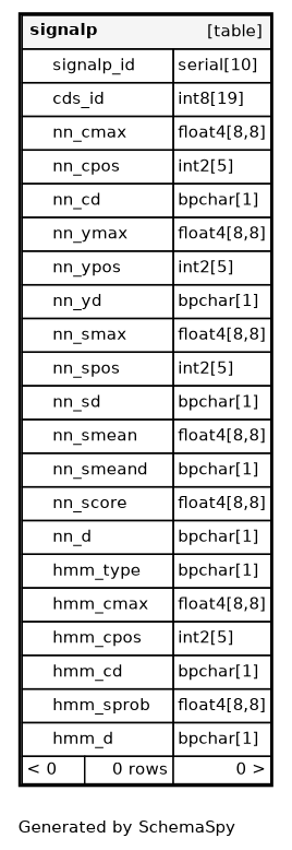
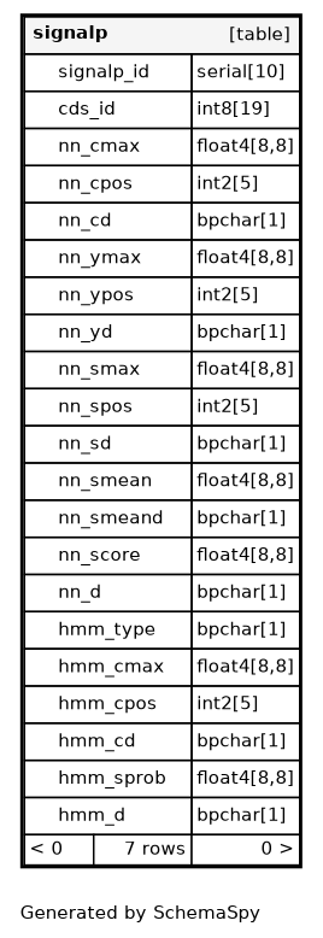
  digraph {
    bgcolor="#ffffff"
    fontname=Helvetica
    fontsize=11
    label="\nGenerated by SchemaSpy"
    labeljust=l
    nodesep=0.18
    rankdir=RL
    ranksep=0.46
    ration=compress
-   n1 [fontname=Helvetica fontsize=11 label=<     <TABLE BORDER="2" CELLBORDER="1" CELLSPACING="0" BGCOLOR="#ffffff">       <TR><TD COLSPAN="4"  BGCOLOR="#f5f5f5"><TABLE BORDER="0" CELLSPACING="0"><TR><TD ALIGN="LEFT" FIXEDSIZE="TRUE" WIDTH="49" HEIGHT="16"><B>signalp</B></TD><TD ALIGN="RIGHT">[table]</TD></TR></TABLE></TD></TR>       <TR><TD PORT="signalp_id" COLSPAN="2" ALIGN="LEFT"><TABLE BORDER="0" CELLSPACING="0" ALIGN="LEFT"><TR ALIGN="LEFT"><TD ALIGN="LEFT" FIXEDSIZE="TRUE" WIDTH="15" HEIGHT="16"></TD><TD ALIGN="LEFT" FIXEDSIZE="TRUE" WIDTH="78" HEIGHT="16">signalp_id</TD></TR></TABLE></TD><TD PORT="signalp_id.type" ALIGN="LEFT">serial[10]</TD></TR>       <TR><TD PORT="cds_id" COLSPAN="2" ALIGN="LEFT"><TABLE BORDER="0" CELLSPACING="0" ALIGN="LEFT"><TR ALIGN="LEFT"><TD ALIGN="LEFT" FIXEDSIZE="TRUE" WIDTH="15" HEIGHT="16"></TD><TD ALIGN="LEFT" FIXEDSIZE="TRUE" WIDTH="78" HEIGHT="16">cds_id</TD></TR></TABLE></TD><TD PORT="cds_id.type" ALIGN="LEFT">int8[19]</TD></TR>       <TR><TD PORT="nn_cmax" COLSPAN="2" ALIGN="LEFT"><TABLE BORDER="0" CELLSPACING="0" ALIGN="LEFT"><TR ALIGN="LEFT"><TD ALIGN="LEFT" FIXEDSIZE="TRUE" WIDTH="15" HEIGHT="16"></TD><TD ALIGN="LEFT" FIXEDSIZE="TRUE" WIDTH="78" HEIGHT="16">nn_cmax</TD></TR></TABLE></TD><TD PORT="nn_cmax.type" ALIGN="LEFT">float4[8,8]</TD></TR>       <TR><TD PORT="nn_cpos" COLSPAN="2" ALIGN="LEFT"><TABLE BORDER="0" CELLSPACING="0" ALIGN="LEFT"><TR ALIGN="LEFT"><TD ALIGN="LEFT" FIXEDSIZE="TRUE" WIDTH="15" HEIGHT="16"></TD><TD ALIGN="LEFT" FIXEDSIZE="TRUE" WIDTH="78" HEIGHT="16">nn_cpos</TD></TR></TABLE></TD><TD PORT="nn_cpos.type" ALIGN="LEFT">int2[5]</TD></TR>       <TR><TD PORT="nn_cd" COLSPAN="2" ALIGN="LEFT"><TABLE BORDER="0" CELLSPACING="0" ALIGN="LEFT"><TR ALIGN="LEFT"><TD ALIGN="LEFT" FIXEDSIZE="TRUE" WIDTH="15" HEIGHT="16"></TD><TD ALIGN="LEFT" FIXEDSIZE="TRUE" WIDTH="78" HEIGHT="16">nn_cd</TD></TR></TABLE></TD><TD PORT="nn_cd.type" ALIGN="LEFT">bpchar[1]</TD></TR>       <TR><TD PORT="nn_ymax" COLSPAN="2" ALIGN="LEFT"><TABLE BORDER="0" CELLSPACING="0" ALIGN="LEFT"><TR ALIGN="LEFT"><TD ALIGN="LEFT" FIXEDSIZE="TRUE" WIDTH="15" HEIGHT="16"></TD><TD ALIGN="LEFT" FIXEDSIZE="TRUE" WIDTH="78" HEIGHT="16">nn_ymax</TD></TR></TABLE></TD><TD PORT="nn_ymax.type" ALIGN="LEFT">float4[8,8]</TD></TR>       <TR><TD PORT="nn_ypos" COLSPAN="2" ALIGN="LEFT"><TABLE BORDER="0" CELLSPACING="0" ALIGN="LEFT"><TR ALIGN="LEFT"><TD ALIGN="LEFT" FIXEDSIZE="TRUE" WIDTH="15" HEIGHT="16"></TD><TD ALIGN="LEFT" FIXEDSIZE="TRUE" WIDTH="78" HEIGHT="16">nn_ypos</TD></TR></TABLE></TD><TD PORT="nn_ypos.type" ALIGN="LEFT">int2[5]</TD></TR>       <TR><TD PORT="nn_yd" COLSPAN="2" ALIGN="LEFT"><TABLE BORDER="0" CELLSPACING="0" ALIGN="LEFT"><TR ALIGN="LEFT"><TD ALIGN="LEFT" FIXEDSIZE="TRUE" WIDTH="15" HEIGHT="16"></TD><TD ALIGN="LEFT" FIXEDSIZE="TRUE" WIDTH="78" HEIGHT="16">nn_yd</TD></TR></TABLE></TD><TD PORT="nn_yd.type" ALIGN="LEFT">bpchar[1]</TD></TR>       <TR><TD PORT="nn_smax" COLSPAN="2" ALIGN="LEFT"><TABLE BORDER="0" CELLSPACING="0" ALIGN="LEFT"><TR ALIGN="LEFT"><TD ALIGN="LEFT" FIXEDSIZE="TRUE" WIDTH="15" HEIGHT="16"></TD><TD ALIGN="LEFT" FIXEDSIZE="TRUE" WIDTH="78" HEIGHT="16">nn_smax</TD></TR></TABLE></TD><TD PORT="nn_smax.type" ALIGN="LEFT">float4[8,8]</TD></TR>       <TR><TD PORT="nn_spos" COLSPAN="2" ALIGN="LEFT"><TABLE BORDER="0" CELLSPACING="0" ALIGN="LEFT"><TR ALIGN="LEFT"><TD ALIGN="LEFT" FIXEDSIZE="TRUE" WIDTH="15" HEIGHT="16"></TD><TD ALIGN="LEFT" FIXEDSIZE="TRUE" WIDTH="78" HEIGHT="16">nn_spos</TD></TR></TABLE></TD><TD PORT="nn_spos.type" ALIGN="LEFT">int2[5]</TD></TR>       <TR><TD PORT="nn_sd" COLSPAN="2" ALIGN="LEFT"><TABLE BORDER="0" CELLSPACING="0" ALIGN="LEFT"><TR ALIGN="LEFT"><TD ALIGN="LEFT" FIXEDSIZE="TRUE" WIDTH="15" HEIGHT="16"></TD><TD ALIGN="LEFT" FIXEDSIZE="TRUE" WIDTH="78" HEIGHT="16">nn_sd</TD></TR></TABLE></TD><TD PORT="nn_sd.type" ALIGN="LEFT">bpchar[1]</TD></TR>       <TR><TD PORT="nn_smean" COLSPAN="2" ALIGN="LEFT"><TABLE BORDER="0" CELLSPACING="0" ALIGN="LEFT"><TR ALIGN="LEFT"><TD ALIGN="LEFT" FIXEDSIZE="TRUE" WIDTH="15" HEIGHT="16"></TD><TD ALIGN="LEFT" FIXEDSIZE="TRUE" WIDTH="78" HEIGHT="16">nn_smean</TD></TR></TABLE></TD><TD PORT="nn_smean.type" ALIGN="LEFT">float4[8,8]</TD></TR>       <TR><TD PORT="nn_smeand" COLSPAN="2" ALIGN="LEFT"><TABLE BORDER="0" CELLSPACING="0" ALIGN="LEFT"><TR ALIGN="LEFT"><TD ALIGN="LEFT" FIXEDSIZE="TRUE" WIDTH="15" HEIGHT="16"></TD><TD ALIGN="LEFT" FIXEDSIZE="TRUE" WIDTH="78" HEIGHT="16">nn_smeand</TD></TR></TABLE></TD><TD PORT="nn_smeand.type" ALIGN="LEFT">bpchar[1]</TD></TR>       <TR><TD PORT="nn_score" COLSPAN="2" ALIGN="LEFT"><TABLE BORDER="0" CELLSPACING="0" ALIGN="LEFT"><TR ALIGN="LEFT"><TD ALIGN="LEFT" FIXEDSIZE="TRUE" WIDTH="15" HEIGHT="16"></TD><TD ALIGN="LEFT" FIXEDSIZE="TRUE" WIDTH="78" HEIGHT="16">nn_score</TD></TR></TABLE></TD><TD PORT="nn_score.type" ALIGN="LEFT">float4[8,8]</TD></TR>       <TR><TD PORT="nn_d" COLSPAN="2" ALIGN="LEFT"><TABLE BORDER="0" CELLSPACING="0" ALIGN="LEFT"><TR ALIGN="LEFT"><TD ALIGN="LEFT" FIXEDSIZE="TRUE" WIDTH="15" HEIGHT="16"></TD><TD ALIGN="LEFT" FIXEDSIZE="TRUE" WIDTH="78" HEIGHT="16">nn_d</TD></TR></TABLE></TD><TD PORT="nn_d.type" ALIGN="LEFT">bpchar[1]</TD></TR>       <TR><TD PORT="hmm_type" COLSPAN="2" ALIGN="LEFT"><TABLE BORDER="0" CELLSPACING="0" ALIGN="LEFT"><TR ALIGN="LEFT"><TD ALIGN="LEFT" FIXEDSIZE="TRUE" WIDTH="15" HEIGHT="16"></TD><TD ALIGN="LEFT" FIXEDSIZE="TRUE" WIDTH="78" HEIGHT="16">hmm_type</TD></TR></TABLE></TD><TD PORT="hmm_type.type" ALIGN="LEFT">bpchar[1]</TD></TR>       <TR><TD PORT="hmm_cmax" COLSPAN="2" ALIGN="LEFT"><TABLE BORDER="0" CELLSPACING="0" ALIGN="LEFT"><TR ALIGN="LEFT"><TD ALIGN="LEFT" FIXEDSIZE="TRUE" WIDTH="15" HEIGHT="16"></TD><TD ALIGN="LEFT" FIXEDSIZE="TRUE" WIDTH="78" HEIGHT="16">hmm_cmax</TD></TR></TABLE></TD><TD PORT="hmm_cmax.type" ALIGN="LEFT">float4[8,8]</TD></TR>       <TR><TD PORT="hmm_cpos" COLSPAN="2" ALIGN="LEFT"><TABLE BORDER="0" CELLSPACING="0" ALIGN="LEFT"><TR ALIGN="LEFT"><TD ALIGN="LEFT" FIXEDSIZE="TRUE" WIDTH="15" HEIGHT="16"></TD><TD ALIGN="LEFT" FIXEDSIZE="TRUE" WIDTH="78" HEIGHT="16">hmm_cpos</TD></TR></TABLE></TD><TD PORT="hmm_cpos.type" ALIGN="LEFT">int2[5]</TD></TR>       <TR><TD PORT="hmm_cd" COLSPAN="2" ALIGN="LEFT"><TABLE BORDER="0" CELLSPACING="0" ALIGN="LEFT"><TR ALIGN="LEFT"><TD ALIGN="LEFT" FIXEDSIZE="TRUE" WIDTH="15" HEIGHT="16"></TD><TD ALIGN="LEFT" FIXEDSIZE="TRUE" WIDTH="78" HEIGHT="16">hmm_cd</TD></TR></TABLE></TD><TD PORT="hmm_cd.type" ALIGN="LEFT">bpchar[1]</TD></TR>       <TR><TD PORT="hmm_sprob" COLSPAN="2" ALIGN="LEFT"><TABLE BORDER="0" CELLSPACING="0" ALIGN="LEFT"><TR ALIGN="LEFT"><TD ALIGN="LEFT" FIXEDSIZE="TRUE" WIDTH="15" HEIGHT="16"></TD><TD ALIGN="LEFT" FIXEDSIZE="TRUE" WIDTH="78" HEIGHT="16">hmm_sprob</TD></TR></TABLE></TD><TD PORT="hmm_sprob.type" ALIGN="LEFT">float4[8,8]</TD></TR>       <TR><TD PORT="hmm_d" COLSPAN="2" ALIGN="LEFT"><TABLE BORDER="0" CELLSPACING="0" ALIGN="LEFT"><TR ALIGN="LEFT"><TD ALIGN="LEFT" FIXEDSIZE="TRUE" WIDTH="15" HEIGHT="16"></TD><TD ALIGN="LEFT" FIXEDSIZE="TRUE" WIDTH="78" HEIGHT="16">hmm_d</TD></TR></TABLE></TD><TD PORT="hmm_d.type" ALIGN="LEFT">bpchar[1]</TD></TR>       <TR><TD ALIGN="LEFT" BGCOLOR="#ffffff">&lt; 0</TD><TD ALIGN="RIGHT" BGCOLOR="#ffffff">0 rows</TD><TD ALIGN="RIGHT" BGCOLOR="#ffffff">0 &gt;</TD></TR>     </TABLE>> shape=plaintext]
+   n1 [fontname=Helvetica fontsize=11 label=<     <TABLE BORDER="2" CELLBORDER="1" CELLSPACING="0" BGCOLOR="#ffffff">       <TR><TD COLSPAN="4"  BGCOLOR="#f5f5f5"><TABLE BORDER="0" CELLSPACING="0"><TR><TD ALIGN="LEFT" FIXEDSIZE="TRUE" WIDTH="49" HEIGHT="16"><B>signalp</B></TD><TD ALIGN="RIGHT">[table]</TD></TR></TABLE></TD></TR>       <TR><TD PORT="signalp_id" COLSPAN="2" ALIGN="LEFT"><TABLE BORDER="0" CELLSPACING="0" ALIGN="LEFT"><TR ALIGN="LEFT"><TD ALIGN="LEFT" FIXEDSIZE="TRUE" WIDTH="15" HEIGHT="16"></TD><TD ALIGN="LEFT" FIXEDSIZE="TRUE" WIDTH="78" HEIGHT="16">signalp_id</TD></TR></TABLE></TD><TD PORT="signalp_id.type" ALIGN="LEFT">serial[10]</TD></TR>       <TR><TD PORT="cds_id" COLSPAN="2" ALIGN="LEFT"><TABLE BORDER="0" CELLSPACING="0" ALIGN="LEFT"><TR ALIGN="LEFT"><TD ALIGN="LEFT" FIXEDSIZE="TRUE" WIDTH="15" HEIGHT="16"></TD><TD ALIGN="LEFT" FIXEDSIZE="TRUE" WIDTH="78" HEIGHT="16">cds_id</TD></TR></TABLE></TD><TD PORT="cds_id.type" ALIGN="LEFT">int8[19]</TD></TR>       <TR><TD PORT="nn_cmax" COLSPAN="2" ALIGN="LEFT"><TABLE BORDER="0" CELLSPACING="0" ALIGN="LEFT"><TR ALIGN="LEFT"><TD ALIGN="LEFT" FIXEDSIZE="TRUE" WIDTH="15" HEIGHT="16"></TD><TD ALIGN="LEFT" FIXEDSIZE="TRUE" WIDTH="78" HEIGHT="16">nn_cmax</TD></TR></TABLE></TD><TD PORT="nn_cmax.type" ALIGN="LEFT">float4[8,8]</TD></TR>       <TR><TD PORT="nn_cpos" COLSPAN="2" ALIGN="LEFT"><TABLE BORDER="0" CELLSPACING="0" ALIGN="LEFT"><TR ALIGN="LEFT"><TD ALIGN="LEFT" FIXEDSIZE="TRUE" WIDTH="15" HEIGHT="16"></TD><TD ALIGN="LEFT" FIXEDSIZE="TRUE" WIDTH="78" HEIGHT="16">nn_cpos</TD></TR></TABLE></TD><TD PORT="nn_cpos.type" ALIGN="LEFT">int2[5]</TD></TR>       <TR><TD PORT="nn_cd" COLSPAN="2" ALIGN="LEFT"><TABLE BORDER="0" CELLSPACING="0" ALIGN="LEFT"><TR ALIGN="LEFT"><TD ALIGN="LEFT" FIXEDSIZE="TRUE" WIDTH="15" HEIGHT="16"></TD><TD ALIGN="LEFT" FIXEDSIZE="TRUE" WIDTH="78" HEIGHT="16">nn_cd</TD></TR></TABLE></TD><TD PORT="nn_cd.type" ALIGN="LEFT">bpchar[1]</TD></TR>       <TR><TD PORT="nn_ymax" COLSPAN="2" ALIGN="LEFT"><TABLE BORDER="0" CELLSPACING="0" ALIGN="LEFT"><TR ALIGN="LEFT"><TD ALIGN="LEFT" FIXEDSIZE="TRUE" WIDTH="15" HEIGHT="16"></TD><TD ALIGN="LEFT" FIXEDSIZE="TRUE" WIDTH="78" HEIGHT="16">nn_ymax</TD></TR></TABLE></TD><TD PORT="nn_ymax.type" ALIGN="LEFT">float4[8,8]</TD></TR>       <TR><TD PORT="nn_ypos" COLSPAN="2" ALIGN="LEFT"><TABLE BORDER="0" CELLSPACING="0" ALIGN="LEFT"><TR ALIGN="LEFT"><TD ALIGN="LEFT" FIXEDSIZE="TRUE" WIDTH="15" HEIGHT="16"></TD><TD ALIGN="LEFT" FIXEDSIZE="TRUE" WIDTH="78" HEIGHT="16">nn_ypos</TD></TR></TABLE></TD><TD PORT="nn_ypos.type" ALIGN="LEFT">int2[5]</TD></TR>       <TR><TD PORT="nn_yd" COLSPAN="2" ALIGN="LEFT"><TABLE BORDER="0" CELLSPACING="0" ALIGN="LEFT"><TR ALIGN="LEFT"><TD ALIGN="LEFT" FIXEDSIZE="TRUE" WIDTH="15" HEIGHT="16"></TD><TD ALIGN="LEFT" FIXEDSIZE="TRUE" WIDTH="78" HEIGHT="16">nn_yd</TD></TR></TABLE></TD><TD PORT="nn_yd.type" ALIGN="LEFT">bpchar[1]</TD></TR>       <TR><TD PORT="nn_smax" COLSPAN="2" ALIGN="LEFT"><TABLE BORDER="0" CELLSPACING="0" ALIGN="LEFT"><TR ALIGN="LEFT"><TD ALIGN="LEFT" FIXEDSIZE="TRUE" WIDTH="15" HEIGHT="16"></TD><TD ALIGN="LEFT" FIXEDSIZE="TRUE" WIDTH="78" HEIGHT="16">nn_smax</TD></TR></TABLE></TD><TD PORT="nn_smax.type" ALIGN="LEFT">float4[8,8]</TD></TR>       <TR><TD PORT="nn_spos" COLSPAN="2" ALIGN="LEFT"><TABLE BORDER="0" CELLSPACING="0" ALIGN="LEFT"><TR ALIGN="LEFT"><TD ALIGN="LEFT" FIXEDSIZE="TRUE" WIDTH="15" HEIGHT="16"></TD><TD ALIGN="LEFT" FIXEDSIZE="TRUE" WIDTH="78" HEIGHT="16">nn_spos</TD></TR></TABLE></TD><TD PORT="nn_spos.type" ALIGN="LEFT">int2[5]</TD></TR>       <TR><TD PORT="nn_sd" COLSPAN="2" ALIGN="LEFT"><TABLE BORDER="0" CELLSPACING="0" ALIGN="LEFT"><TR ALIGN="LEFT"><TD ALIGN="LEFT" FIXEDSIZE="TRUE" WIDTH="15" HEIGHT="16"></TD><TD ALIGN="LEFT" FIXEDSIZE="TRUE" WIDTH="78" HEIGHT="16">nn_sd</TD></TR></TABLE></TD><TD PORT="nn_sd.type" ALIGN="LEFT">bpchar[1]</TD></TR>       <TR><TD PORT="nn_smean" COLSPAN="2" ALIGN="LEFT"><TABLE BORDER="0" CELLSPACING="0" ALIGN="LEFT"><TR ALIGN="LEFT"><TD ALIGN="LEFT" FIXEDSIZE="TRUE" WIDTH="15" HEIGHT="16"></TD><TD ALIGN="LEFT" FIXEDSIZE="TRUE" WIDTH="78" HEIGHT="16">nn_smean</TD></TR></TABLE></TD><TD PORT="nn_smean.type" ALIGN="LEFT">float4[8,8]</TD></TR>       <TR><TD PORT="nn_smeand" COLSPAN="2" ALIGN="LEFT"><TABLE BORDER="0" CELLSPACING="0" ALIGN="LEFT"><TR ALIGN="LEFT"><TD ALIGN="LEFT" FIXEDSIZE="TRUE" WIDTH="15" HEIGHT="16"></TD><TD ALIGN="LEFT" FIXEDSIZE="TRUE" WIDTH="78" HEIGHT="16">nn_smeand</TD></TR></TABLE></TD><TD PORT="nn_smeand.type" ALIGN="LEFT">bpchar[1]</TD></TR>       <TR><TD PORT="nn_score" COLSPAN="2" ALIGN="LEFT"><TABLE BORDER="0" CELLSPACING="0" ALIGN="LEFT"><TR ALIGN="LEFT"><TD ALIGN="LEFT" FIXEDSIZE="TRUE" WIDTH="15" HEIGHT="16"></TD><TD ALIGN="LEFT" FIXEDSIZE="TRUE" WIDTH="78" HEIGHT="16">nn_score</TD></TR></TABLE></TD><TD PORT="nn_score.type" ALIGN="LEFT">float4[8,8]</TD></TR>       <TR><TD PORT="nn_d" COLSPAN="2" ALIGN="LEFT"><TABLE BORDER="0" CELLSPACING="0" ALIGN="LEFT"><TR ALIGN="LEFT"><TD ALIGN="LEFT" FIXEDSIZE="TRUE" WIDTH="15" HEIGHT="16"></TD><TD ALIGN="LEFT" FIXEDSIZE="TRUE" WIDTH="78" HEIGHT="16">nn_d</TD></TR></TABLE></TD><TD PORT="nn_d.type" ALIGN="LEFT">bpchar[1]</TD></TR>       <TR><TD PORT="hmm_type" COLSPAN="2" ALIGN="LEFT"><TABLE BORDER="0" CELLSPACING="0" ALIGN="LEFT"><TR ALIGN="LEFT"><TD ALIGN="LEFT" FIXEDSIZE="TRUE" WIDTH="15" HEIGHT="16"></TD><TD ALIGN="LEFT" FIXEDSIZE="TRUE" WIDTH="78" HEIGHT="16">hmm_type</TD></TR></TABLE></TD><TD PORT="hmm_type.type" ALIGN="LEFT">bpchar[1]</TD></TR>       <TR><TD PORT="hmm_cmax" COLSPAN="2" ALIGN="LEFT"><TABLE BORDER="0" CELLSPACING="0" ALIGN="LEFT"><TR ALIGN="LEFT"><TD ALIGN="LEFT" FIXEDSIZE="TRUE" WIDTH="15" HEIGHT="16"></TD><TD ALIGN="LEFT" FIXEDSIZE="TRUE" WIDTH="78" HEIGHT="16">hmm_cmax</TD></TR></TABLE></TD><TD PORT="hmm_cmax.type" ALIGN="LEFT">float4[8,8]</TD></TR>       <TR><TD PORT="hmm_cpos" COLSPAN="2" ALIGN="LEFT"><TABLE BORDER="0" CELLSPACING="0" ALIGN="LEFT"><TR ALIGN="LEFT"><TD ALIGN="LEFT" FIXEDSIZE="TRUE" WIDTH="15" HEIGHT="16"></TD><TD ALIGN="LEFT" FIXEDSIZE="TRUE" WIDTH="78" HEIGHT="16">hmm_cpos</TD></TR></TABLE></TD><TD PORT="hmm_cpos.type" ALIGN="LEFT">int2[5]</TD></TR>       <TR><TD PORT="hmm_cd" COLSPAN="2" ALIGN="LEFT"><TABLE BORDER="0" CELLSPACING="0" ALIGN="LEFT"><TR ALIGN="LEFT"><TD ALIGN="LEFT" FIXEDSIZE="TRUE" WIDTH="15" HEIGHT="16"></TD><TD ALIGN="LEFT" FIXEDSIZE="TRUE" WIDTH="78" HEIGHT="16">hmm_cd</TD></TR></TABLE></TD><TD PORT="hmm_cd.type" ALIGN="LEFT">bpchar[1]</TD></TR>       <TR><TD PORT="hmm_sprob" COLSPAN="2" ALIGN="LEFT"><TABLE BORDER="0" CELLSPACING="0" ALIGN="LEFT"><TR ALIGN="LEFT"><TD ALIGN="LEFT" FIXEDSIZE="TRUE" WIDTH="15" HEIGHT="16"></TD><TD ALIGN="LEFT" FIXEDSIZE="TRUE" WIDTH="78" HEIGHT="16">hmm_sprob</TD></TR></TABLE></TD><TD PORT="hmm_sprob.type" ALIGN="LEFT">float4[8,8]</TD></TR>       <TR><TD PORT="hmm_d" COLSPAN="2" ALIGN="LEFT"><TABLE BORDER="0" CELLSPACING="0" ALIGN="LEFT"><TR ALIGN="LEFT"><TD ALIGN="LEFT" FIXEDSIZE="TRUE" WIDTH="15" HEIGHT="16"></TD><TD ALIGN="LEFT" FIXEDSIZE="TRUE" WIDTH="78" HEIGHT="16">hmm_d</TD></TR></TABLE></TD><TD PORT="hmm_d.type" ALIGN="LEFT">bpchar[1]</TD></TR>       <TR><TD ALIGN="LEFT" BGCOLOR="#ffffff">&lt; 0</TD><TD ALIGN="RIGHT" BGCOLOR="#ffffff">7 rows</TD><TD ALIGN="RIGHT" BGCOLOR="#ffffff">0 &gt;</TD></TR>     </TABLE>> shape=plaintext]
  }
